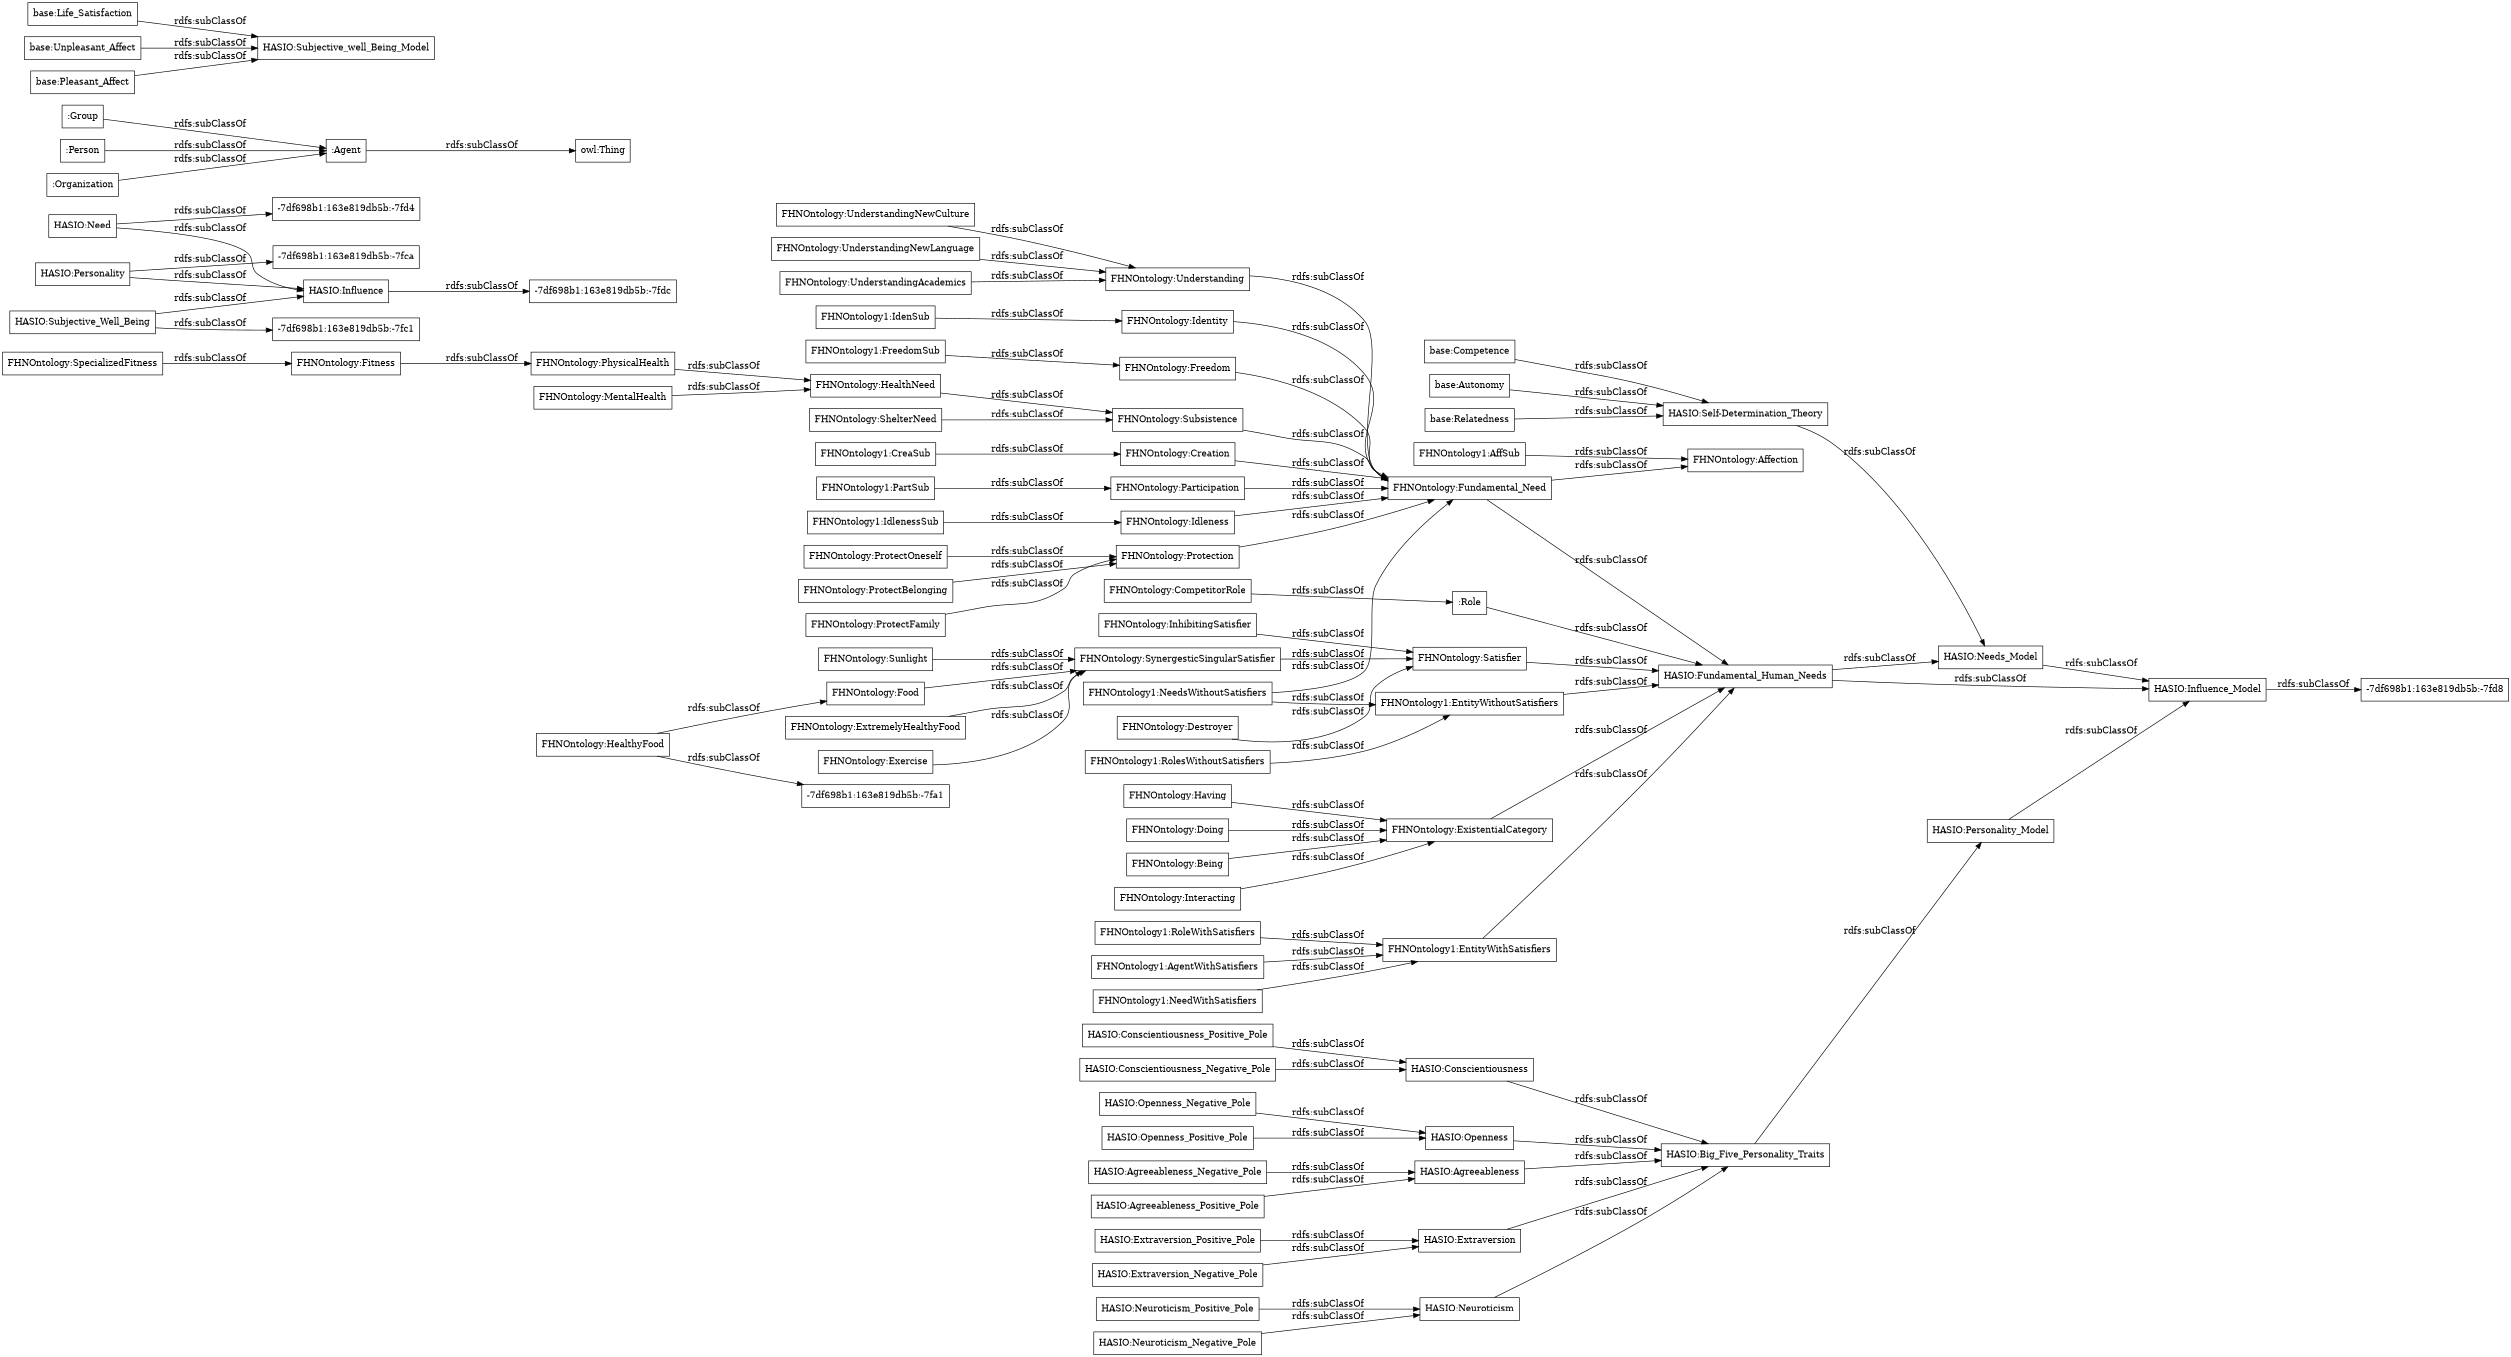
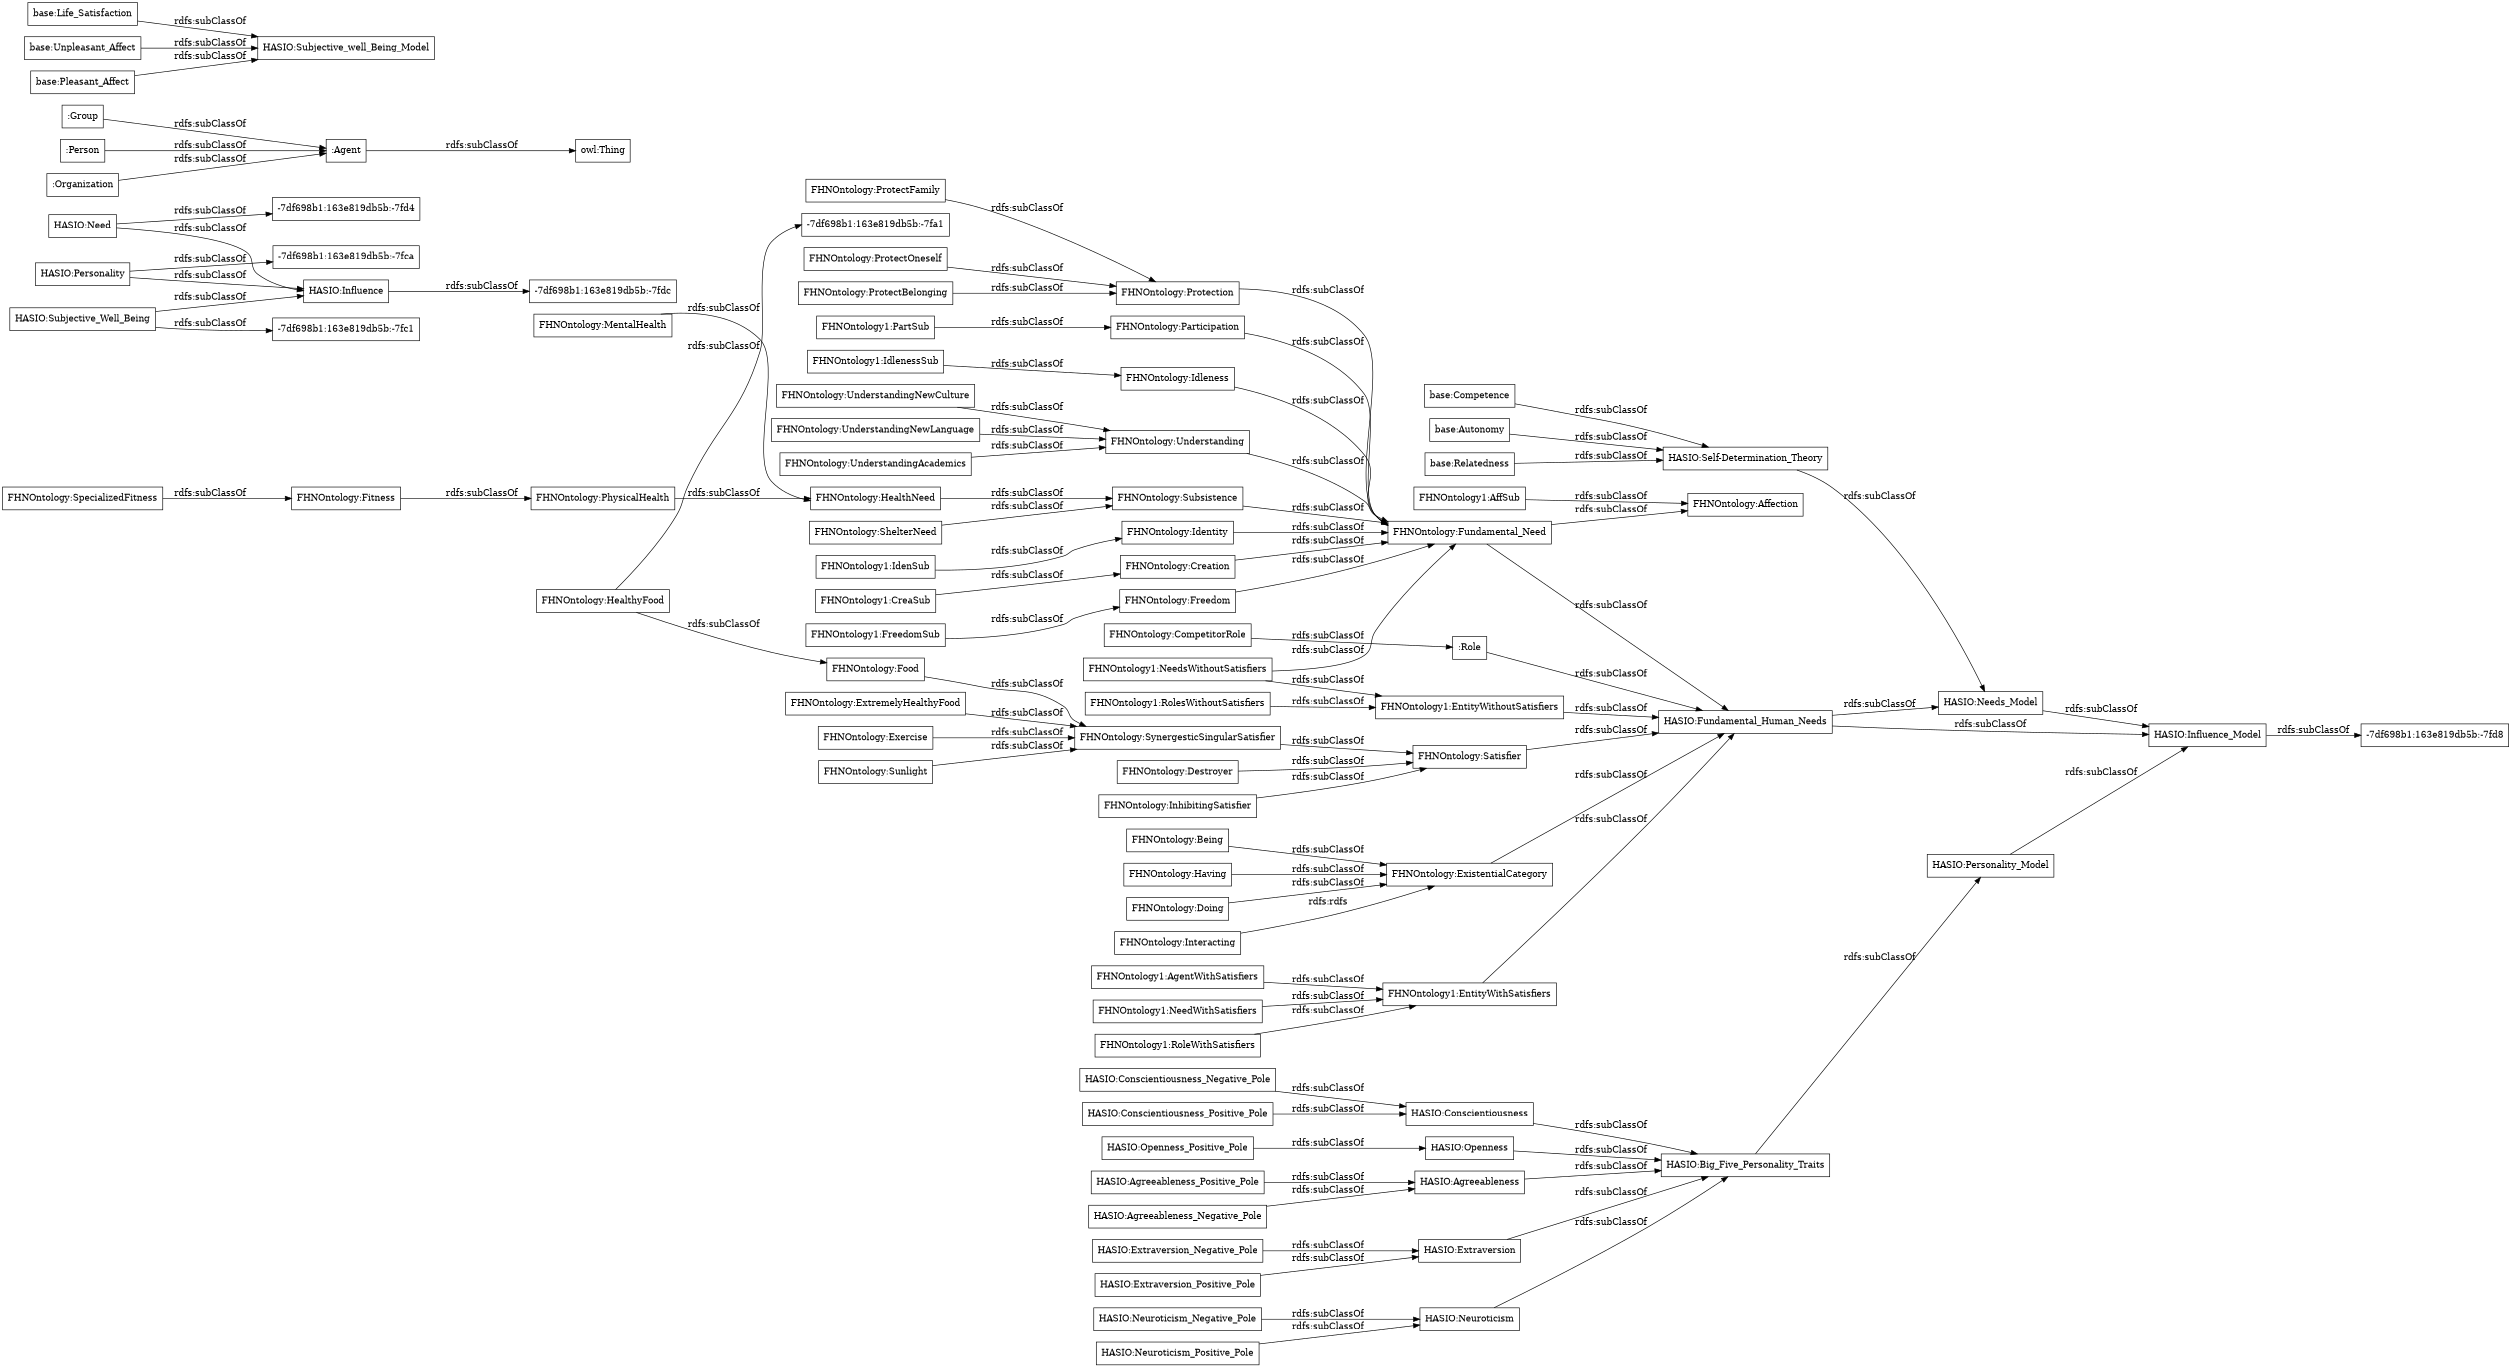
  digraph {
    rankdir=LR
    node [color=black shape=rectangle]
    "HASIO:Extraversion"
    "HASIO:Big_Five_Personality_Traits"
    "HASIO:Personality_Model"
    "HASIO:Personality"
    "HASIO:Influence"
    "-7df698b1:163e819db5b:-7fca"
    "-7df698b1:163e819db5b:-7fdc"
    "HASIO:Influence_Model"
    "-7df698b1:163e819db5b:-7fd8"
    "FHNOntology:SynergesticSingularSatisfier"
    "FHNOntology:Satisfier"
    "HASIO:Fundamental_Human_Needs"
    "FHNOntology:Identity"
    "FHNOntology:Fundamental_Need"
    "FHNOntology:Affection"
    "FHNOntology1:EntityWithSatisfiers"
    "HASIO:Needs_Model"
    "FHNOntology1:FreedomSub"
    "FHNOntology:Freedom"
    "FHNOntology1:NeedsWithoutSatisfiers"
    "FHNOntology1:EntityWithoutSatisfiers"
    "HASIO:Neuroticism_Positive_Pole"
    "HASIO:Neuroticism"
    "HASIO:Neuroticism_Negative_Pole"
    "FHNOntology:Exercise"
    "HASIO:Conscientiousness"
    "FHNOntology:ProtectBelonging"
    "FHNOntology:Protection"
    "FHNOntology:ProtectFamily"
    "FHNOntology:Destroyer"
    ":Group"
    ":Agent"
    "owl:Thing"
    "FHNOntology1:IdenSub"
    "FHNOntology:Subsistence"
    "HASIO:Conscientiousness_Positive_Pole"
    "FHNOntology1:RolesWithoutSatisfiers"
    "FHNOntology1:CreaSub"
    "FHNOntology:Creation"
-   "HASIO:Openness_Negative_Pole"
    "HASIO:Openness"
    ":Person"
    "base:Life_Satisfaction"
    "HASIO:Subjective_well_Being_Model"
    "FHNOntology1:PartSub"
    "FHNOntology:Participation"
    "FHNOntology1:RoleWithSatisfiers"
    "HASIO:Need"
    "-7df698b1:163e819db5b:-7fd4"
    "FHNOntology:Fitness"
    "FHNOntology:PhysicalHealth"
    "FHNOntology:HealthNeed"
    "HASIO:Subjective_Well_Being"
    "-7df698b1:163e819db5b:-7fc1"
    "HASIO:Self-Determination_Theory"
    "HASIO:Agreeableness"
    "FHNOntology:SpecializedFitness"
    "HASIO:Extraversion_Positive_Pole"
    "HASIO:Openness_Positive_Pole"
    "FHNOntology:ExistentialCategory"
    "base:Unpleasant_Affect"
    "base:Autonomy"
    "HASIO:Conscientiousness_Negative_Pole"
    "FHNOntology1:IdlenessSub"
    "FHNOntology:Idleness"
    ":Role"
    "FHNOntology:UnderstandingAcademics"
    "FHNOntology:Understanding"
    "FHNOntology:InhibitingSatisfier"
    ":Organization"
    "FHNOntology:Being"
    "FHNOntology:UnderstandingNewCulture"
    "FHNOntology:MentalHealth"
    "FHNOntology:HealthyFood"
    "-7df698b1:163e819db5b:-7fa1"
    "FHNOntology:Food"
    "HASIO:Extraversion_Negative_Pole"
    "base:Relatedness"
    "FHNOntology1:AgentWithSatisfiers"
    "FHNOntology:UnderstandingNewLanguage"
    "HASIO:Agreeableness_Negative_Pole"
    "FHNOntology1:NeedWithSatisfiers"
    "base:Pleasant_Affect"
    "FHNOntology:Doing"
    "FHNOntology:Interacting"
    "FHNOntology1:AffSub"
    "FHNOntology:ShelterNeed"
    "FHNOntology:CompetitorRole"
    "HASIO:Agreeableness_Positive_Pole"
    "FHNOntology:Having"
    "FHNOntology:ProtectOneself"
    "base:Competence"
    "FHNOntology:Sunlight"
    "FHNOntology:ExtremelyHealthyFood"
    "HASIO:Extraversion" -> "HASIO:Big_Five_Personality_Traits" [label="rdfs:subClassOf"]
    "HASIO:Big_Five_Personality_Traits" -> "HASIO:Personality_Model" [label="rdfs:subClassOf"]
    "HASIO:Personality_Model" -> "HASIO:Influence_Model" [label="rdfs:subClassOf"]
    "HASIO:Personality" -> "HASIO:Influence" [label="rdfs:subClassOf"]
    "HASIO:Personality" -> "-7df698b1:163e819db5b:-7fca" [label="rdfs:subClassOf"]
    "HASIO:Influence" -> "-7df698b1:163e819db5b:-7fdc" [label="rdfs:subClassOf"]
    "HASIO:Influence_Model" -> "-7df698b1:163e819db5b:-7fd8" [label="rdfs:subClassOf"]
    "FHNOntology:SynergesticSingularSatisfier" -> "FHNOntology:Satisfier" [label="rdfs:subClassOf"]
    "FHNOntology:Satisfier" -> "HASIO:Fundamental_Human_Needs" [label="rdfs:subClassOf"]
    "HASIO:Fundamental_Human_Needs" -> "HASIO:Influence_Model" [label="rdfs:subClassOf"]
    "HASIO:Fundamental_Human_Needs" -> "HASIO:Needs_Model" [label="rdfs:subClassOf"]
    "FHNOntology:Identity" -> "FHNOntology:Fundamental_Need" [label="rdfs:subClassOf"]
    "FHNOntology:Fundamental_Need" -> "HASIO:Fundamental_Human_Needs" [label="rdfs:subClassOf"]
    "FHNOntology:Fundamental_Need" -> "FHNOntology:Affection" [label="rdfs:subClassOf"]
    "FHNOntology1:EntityWithSatisfiers" -> "HASIO:Fundamental_Human_Needs" [label="rdfs:subClassOf"]
    "HASIO:Needs_Model" -> "HASIO:Influence_Model" [label="rdfs:subClassOf"]
    "FHNOntology1:FreedomSub" -> "FHNOntology:Freedom" [label="rdfs:subClassOf"]
    "FHNOntology:Freedom" -> "FHNOntology:Fundamental_Need" [label="rdfs:subClassOf"]
    "FHNOntology1:NeedsWithoutSatisfiers" -> "FHNOntology:Fundamental_Need" [label="rdfs:subClassOf"]
    "FHNOntology1:NeedsWithoutSatisfiers" -> "FHNOntology1:EntityWithoutSatisfiers" [label="rdfs:subClassOf"]
    "FHNOntology1:EntityWithoutSatisfiers" -> "HASIO:Fundamental_Human_Needs" [label="rdfs:subClassOf"]
    "HASIO:Neuroticism_Positive_Pole" -> "HASIO:Neuroticism" [label="rdfs:subClassOf"]
    "HASIO:Neuroticism" -> "HASIO:Big_Five_Personality_Traits" [label="rdfs:subClassOf"]
    "HASIO:Neuroticism_Negative_Pole" -> "HASIO:Neuroticism" [label="rdfs:subClassOf"]
    "FHNOntology:Exercise" -> "FHNOntology:SynergesticSingularSatisfier" [label="rdfs:subClassOf"]
    "HASIO:Conscientiousness" -> "HASIO:Big_Five_Personality_Traits" [label="rdfs:subClassOf"]
    "FHNOntology:ProtectBelonging" -> "FHNOntology:Protection" [label="rdfs:subClassOf"]
    "FHNOntology:Protection" -> "FHNOntology:Fundamental_Need" [label="rdfs:subClassOf"]
    "FHNOntology:ProtectFamily" -> "FHNOntology:Protection" [label="rdfs:subClassOf"]
    "FHNOntology:Destroyer" -> "FHNOntology:Satisfier" [label="rdfs:subClassOf"]
    ":Group" -> ":Agent" [label="rdfs:subClassOf"]
    ":Agent" -> "owl:Thing" [label="rdfs:subClassOf"]
    "FHNOntology1:IdenSub" -> "FHNOntology:Identity" [label="rdfs:subClassOf"]
    "FHNOntology:Subsistence" -> "FHNOntology:Fundamental_Need" [label="rdfs:subClassOf"]
    "HASIO:Conscientiousness_Positive_Pole" -> "HASIO:Conscientiousness" [label="rdfs:subClassOf"]
    "FHNOntology1:RolesWithoutSatisfiers" -> "FHNOntology1:EntityWithoutSatisfiers" [label="rdfs:subClassOf"]
    "FHNOntology1:CreaSub" -> "FHNOntology:Creation" [label="rdfs:subClassOf"]
    "FHNOntology:Creation" -> "FHNOntology:Fundamental_Need" [label="rdfs:subClassOf"]
-   "HASIO:Openness_Negative_Pole" -> "HASIO:Openness" [label="rdfs:subClassOf"]
    "HASIO:Openness" -> "HASIO:Big_Five_Personality_Traits" [label="rdfs:subClassOf"]
    ":Person" -> ":Agent" [label="rdfs:subClassOf"]
    "base:Life_Satisfaction" -> "HASIO:Subjective_well_Being_Model" [label="rdfs:subClassOf"]
    "FHNOntology1:PartSub" -> "FHNOntology:Participation" [label="rdfs:subClassOf"]
    "FHNOntology:Participation" -> "FHNOntology:Fundamental_Need" [label="rdfs:subClassOf"]
    "FHNOntology1:RoleWithSatisfiers" -> "FHNOntology1:EntityWithSatisfiers" [label="rdfs:subClassOf"]
    "HASIO:Need" -> "HASIO:Influence" [label="rdfs:subClassOf"]
    "HASIO:Need" -> "-7df698b1:163e819db5b:-7fd4" [label="rdfs:subClassOf"]
    "FHNOntology:Fitness" -> "FHNOntology:PhysicalHealth" [label="rdfs:subClassOf"]
    "FHNOntology:PhysicalHealth" -> "FHNOntology:HealthNeed" [label="rdfs:subClassOf"]
    "FHNOntology:HealthNeed" -> "FHNOntology:Subsistence" [label="rdfs:subClassOf"]
    "HASIO:Subjective_Well_Being" -> "HASIO:Influence" [label="rdfs:subClassOf"]
    "HASIO:Subjective_Well_Being" -> "-7df698b1:163e819db5b:-7fc1" [label="rdfs:subClassOf"]
    "HASIO:Self-Determination_Theory" -> "HASIO:Needs_Model" [label="rdfs:subClassOf"]
    "HASIO:Agreeableness" -> "HASIO:Big_Five_Personality_Traits" [label="rdfs:subClassOf"]
    "FHNOntology:SpecializedFitness" -> "FHNOntology:Fitness" [label="rdfs:subClassOf"]
    "HASIO:Extraversion_Positive_Pole" -> "HASIO:Extraversion" [label="rdfs:subClassOf"]
    "HASIO:Openness_Positive_Pole" -> "HASIO:Openness" [label="rdfs:subClassOf"]
    "FHNOntology:ExistentialCategory" -> "HASIO:Fundamental_Human_Needs" [label="rdfs:subClassOf"]
    "base:Unpleasant_Affect" -> "HASIO:Subjective_well_Being_Model" [label="rdfs:subClassOf"]
    "base:Autonomy" -> "HASIO:Self-Determination_Theory" [label="rdfs:subClassOf"]
    "HASIO:Conscientiousness_Negative_Pole" -> "HASIO:Conscientiousness" [label="rdfs:subClassOf"]
    "FHNOntology1:IdlenessSub" -> "FHNOntology:Idleness" [label="rdfs:subClassOf"]
    "FHNOntology:Idleness" -> "FHNOntology:Fundamental_Need" [label="rdfs:subClassOf"]
    ":Role" -> "HASIO:Fundamental_Human_Needs" [label="rdfs:subClassOf"]
    "FHNOntology:UnderstandingAcademics" -> "FHNOntology:Understanding" [label="rdfs:subClassOf"]
    "FHNOntology:Understanding" -> "FHNOntology:Fundamental_Need" [label="rdfs:subClassOf"]
    "FHNOntology:InhibitingSatisfier" -> "FHNOntology:Satisfier" [label="rdfs:subClassOf"]
    ":Organization" -> ":Agent" [label="rdfs:subClassOf"]
    "FHNOntology:Being" -> "FHNOntology:ExistentialCategory" [label="rdfs:subClassOf"]
    "FHNOntology:UnderstandingNewCulture" -> "FHNOntology:Understanding" [label="rdfs:subClassOf"]
    "FHNOntology:MentalHealth" -> "FHNOntology:HealthNeed" [label="rdfs:subClassOf"]
    "FHNOntology:HealthyFood" -> "-7df698b1:163e819db5b:-7fa1" [label="rdfs:subClassOf"]
    "FHNOntology:HealthyFood" -> "FHNOntology:Food" [label="rdfs:subClassOf"]
    "FHNOntology:Food" -> "FHNOntology:SynergesticSingularSatisfier" [label="rdfs:subClassOf"]
    "HASIO:Extraversion_Negative_Pole" -> "HASIO:Extraversion" [label="rdfs:subClassOf"]
    "base:Relatedness" -> "HASIO:Self-Determination_Theory" [label="rdfs:subClassOf"]
    "FHNOntology1:AgentWithSatisfiers" -> "FHNOntology1:EntityWithSatisfiers" [label="rdfs:subClassOf"]
    "FHNOntology:UnderstandingNewLanguage" -> "FHNOntology:Understanding" [label="rdfs:subClassOf"]
    "HASIO:Agreeableness_Negative_Pole" -> "HASIO:Agreeableness" [label="rdfs:subClassOf"]
    "FHNOntology1:NeedWithSatisfiers" -> "FHNOntology1:EntityWithSatisfiers" [label="rdfs:subClassOf"]
    "base:Pleasant_Affect" -> "HASIO:Subjective_well_Being_Model" [label="rdfs:subClassOf"]
    "FHNOntology:Doing" -> "FHNOntology:ExistentialCategory" [label="rdfs:subClassOf"]
-   "FHNOntology:Interacting" -> "FHNOntology:ExistentialCategory" [label="rdfs:subClassOf"]
+   "FHNOntology:Interacting" -> "FHNOntology:ExistentialCategory" [label="rdfs:rdfs"]
    "FHNOntology1:AffSub" -> "FHNOntology:Affection" [label="rdfs:subClassOf"]
    "FHNOntology:ShelterNeed" -> "FHNOntology:Subsistence" [label="rdfs:subClassOf"]
    "FHNOntology:CompetitorRole" -> ":Role" [label="rdfs:subClassOf"]
    "HASIO:Agreeableness_Positive_Pole" -> "HASIO:Agreeableness" [label="rdfs:subClassOf"]
    "FHNOntology:Having" -> "FHNOntology:ExistentialCategory" [label="rdfs:subClassOf"]
    "FHNOntology:ProtectOneself" -> "FHNOntology:Protection" [label="rdfs:subClassOf"]
    "base:Competence" -> "HASIO:Self-Determination_Theory" [label="rdfs:subClassOf"]
    "FHNOntology:Sunlight" -> "FHNOntology:SynergesticSingularSatisfier" [label="rdfs:subClassOf"]
    "FHNOntology:ExtremelyHealthyFood" -> "FHNOntology:SynergesticSingularSatisfier" [label="rdfs:subClassOf"]
  }
